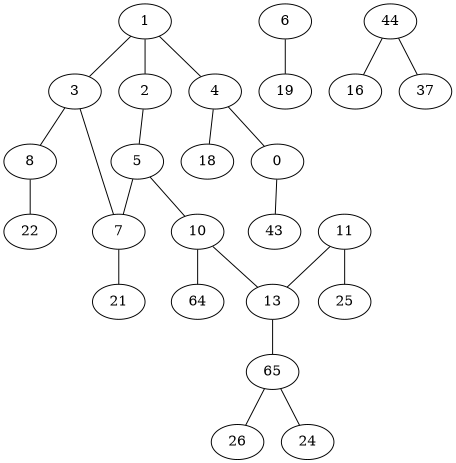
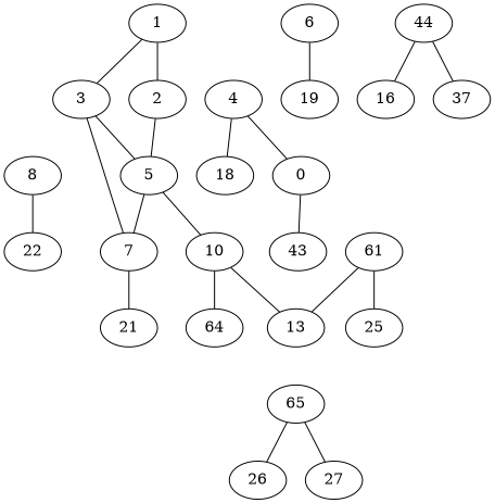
  graph {
    node [chem=C]
    edge [valence=1]
    1
    2
    3
    4
    5
    7
    8
    n8 [label=0]
    18 [chem=H]
    10
    19 [chem=H]
    6
    21 [chem=H]
    22 [chem=H]
    n15 [chem=H label=43]
    13
    n17 [chem=H label=64]
-   11
+   11 [label=61]
    25 [chem=H]
    n20 [chem=N label=65]
    n21 [chem=N label=44]
    16 [chem=O]
    n23 [chem=O label=37]
    26 [chem=H]
-   27 [chem=H label=24]
+   27 [chem=H]
    1 -- 2
    1 -- 3 [valence=2]
-   1 -- 4
    2 -- 5 [valence=2]
    3 -- 7
-   3 -- 8
+   3 -- 5
    4 -- n8 [valence=2]
    4 -- 18
    5 -- 7
    5 -- 10
    7 -- 21
    8 -- 22
    n8 -- n15
    10 -- 13 [valence=2]
    10 -- n17
    6 -- 19
-   13 -- n20
    11 -- 13
    11 -- 25
    n20 -- 26
    n20 -- 27
    n21 -- 16 [valence=2]
    n21 -- n23
  }
